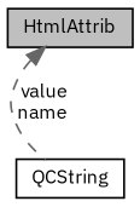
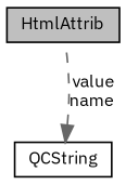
  digraph {
    fontname="IBM Plex Sans"
    node [color=black fontname="IBM Plex Sans" fontsize=10 shape=record style=filled]
    n1 [fillcolor=grey75 fontcolor=black height=0.2 label=HtmlAttrib width=0.4]
    n2 [fillcolor=white height=0.2 label=QCString width=0.4]
-   n1 -> n2 [color=gray40 dir=back fontname="IBM Plex Sans" fontsize=10 label=" value\nname" labelfontname=Helvetica labelfontsize=10 style=dashed]
+   n2 -> n1 [color=gray40 dir=back fontname="IBM Plex Sans" fontsize=10 label=" value\nname" labelfontname=Helvetica labelfontsize=10 style=dashed]
  }
